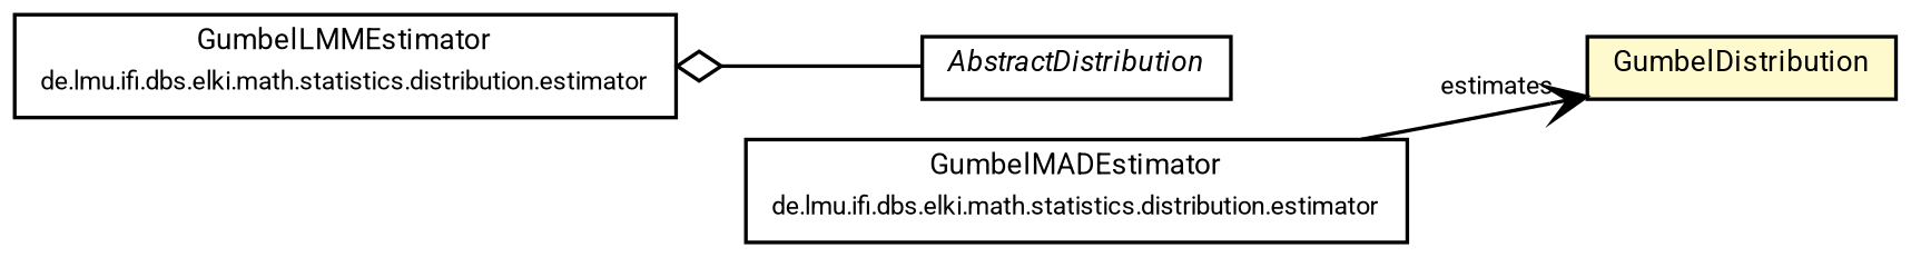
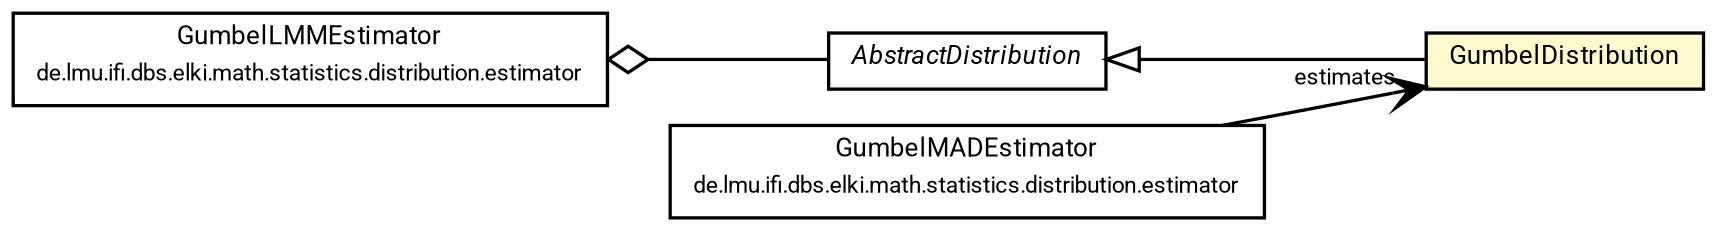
  digraph {
    nodesep=0.15
    rankdir=LR
    ranksep=0.25
    node [fontcolor=black fontname=Roboto fontsize=8 margin=0 shape=plaintext]
    edge [color=black dir=back fontname=Roboto fontsize=7 labelfontname=Roboto labelfontsize=7]
    n1 [height=0 label=<<table title="de.lmu.ifi.dbs.elki.math.statistics.distribution.estimator.GumbelLMMEstimator" border="0" cellborder="1" cellspacing="0" cellpadding="2" href="estimator/GumbelLMMEstimator.html" target="_parent"> 		<tr><td><table border="0" cellspacing="0" cellpadding="1"> 		<tr><td align="center" balign="center"> <font face="Roboto">GumbelLMMEstimator</font> </td></tr> 		<tr><td align="center" balign="center"> <font face="Roboto" point-size="7.0">de.lmu.ifi.dbs.elki.math.statistics.distribution.estimator</font> </td></tr> 		</table></td></tr> 		</table>> width=0]
    n2 [height=0 label=<<table title="de.lmu.ifi.dbs.elki.math.statistics.distribution.AbstractDistribution" border="0" cellborder="1" cellspacing="0" cellpadding="2" href="AbstractDistribution.html" target="_parent"> 		<tr><td><table border="0" cellspacing="0" cellpadding="1"> 		<tr><td align="center" balign="center"> <font face="Roboto"><i>AbstractDistribution</i></font> </td></tr> 		</table></td></tr> 		</table>> width=0]
    n3 [height=0 label=<<table title="de.lmu.ifi.dbs.elki.math.statistics.distribution.GumbelDistribution" border="0" cellborder="1" cellspacing="0" cellpadding="2" bgcolor="lemonChiffon" href="GumbelDistribution.html" target="_parent"> 		<tr><td><table border="0" cellspacing="0" cellpadding="1"> 		<tr><td align="center" balign="center"> <font face="Roboto">GumbelDistribution</font> </td></tr> 		</table></td></tr> 		</table>> width=0]
    n4 [height=0 label=<<table title="de.lmu.ifi.dbs.elki.math.statistics.distribution.estimator.GumbelMADEstimator" border="0" cellborder="1" cellspacing="0" cellpadding="2" href="estimator/GumbelMADEstimator.html" target="_parent"> 		<tr><td><table border="0" cellspacing="0" cellpadding="1"> 		<tr><td align="center" balign="center"> <font face="Roboto">GumbelMADEstimator</font> </td></tr> 		<tr><td align="center" balign="center"> <font face="Roboto" point-size="7.0">de.lmu.ifi.dbs.elki.math.statistics.distribution.estimator</font> </td></tr> 		</table></td></tr> 		</table>> width=0]
    n1 -> n2 [arrowhead=none arrowtail=ediamond weight=4]
+   n2 -> n3 [arrowtail=empty weight=10]
    n4 -> n3 [arrowhead=open label=estimates weight=1 dir=""]
  }
